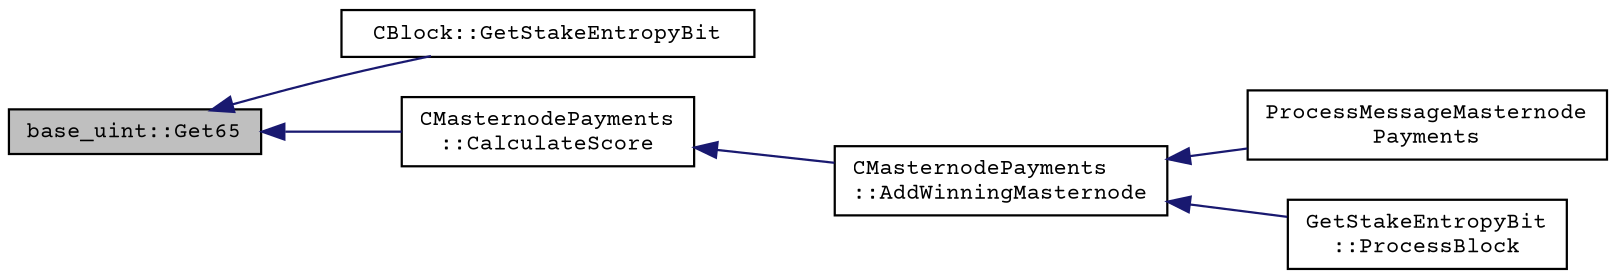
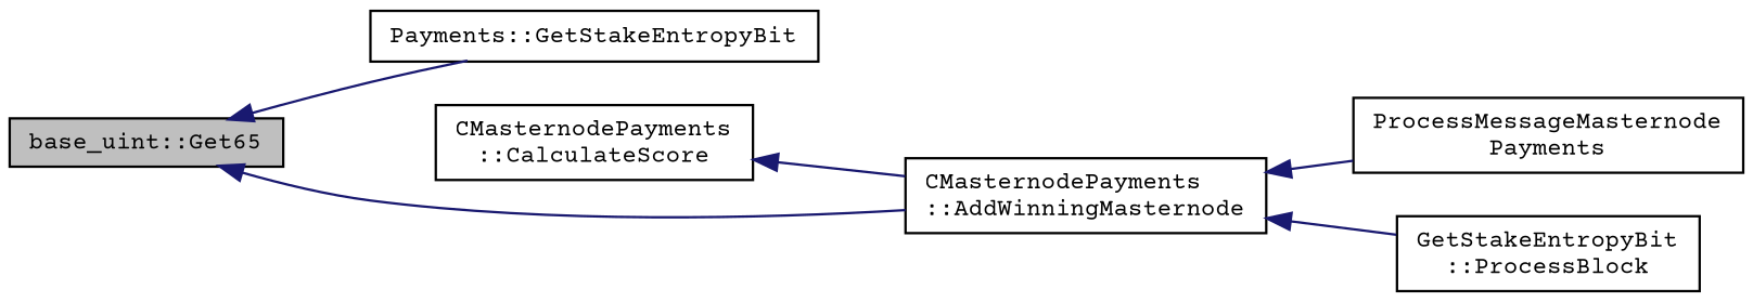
  digraph {
    fontname="Courier Prime"
    rankdir=LR
    node [color=black fillcolor=white fontname="Courier Prime" fontsize=10 shape=record style=filled]
    edge [color=midnightblue dir=back fontname="Courier Prime" fontsize=10 labelfontname=Helvetica labelfontsize=10 style=solid]
    n1 [fillcolor=grey75 fontcolor=black height=0.2 label="base_uint::Get65" width=0.4]
-   n2 [height=0.2 label="CBlock::GetStakeEntropyBit" width=0.4]
+   n2 [height=0.2 label="Payments::GetStakeEntropyBit" width=0.4]
    n3 [height=0.2 label="CMasternodePayments\l::CalculateScore" width=0.4]
    n4 [height=0.2 label="CMasternodePayments\l::AddWinningMasternode" width=0.4]
    n5 [height=0.2 label="ProcessMessageMasternode\lPayments" width=0.4]
    n6 [height=0.2 label="GetStakeEntropyBit\l::ProcessBlock" width=0.4]
    n1 -> n2
-   n1 -> n3
+   n1 -> n4
    n3 -> n4
    n4 -> n5
    n4 -> n6
  }
